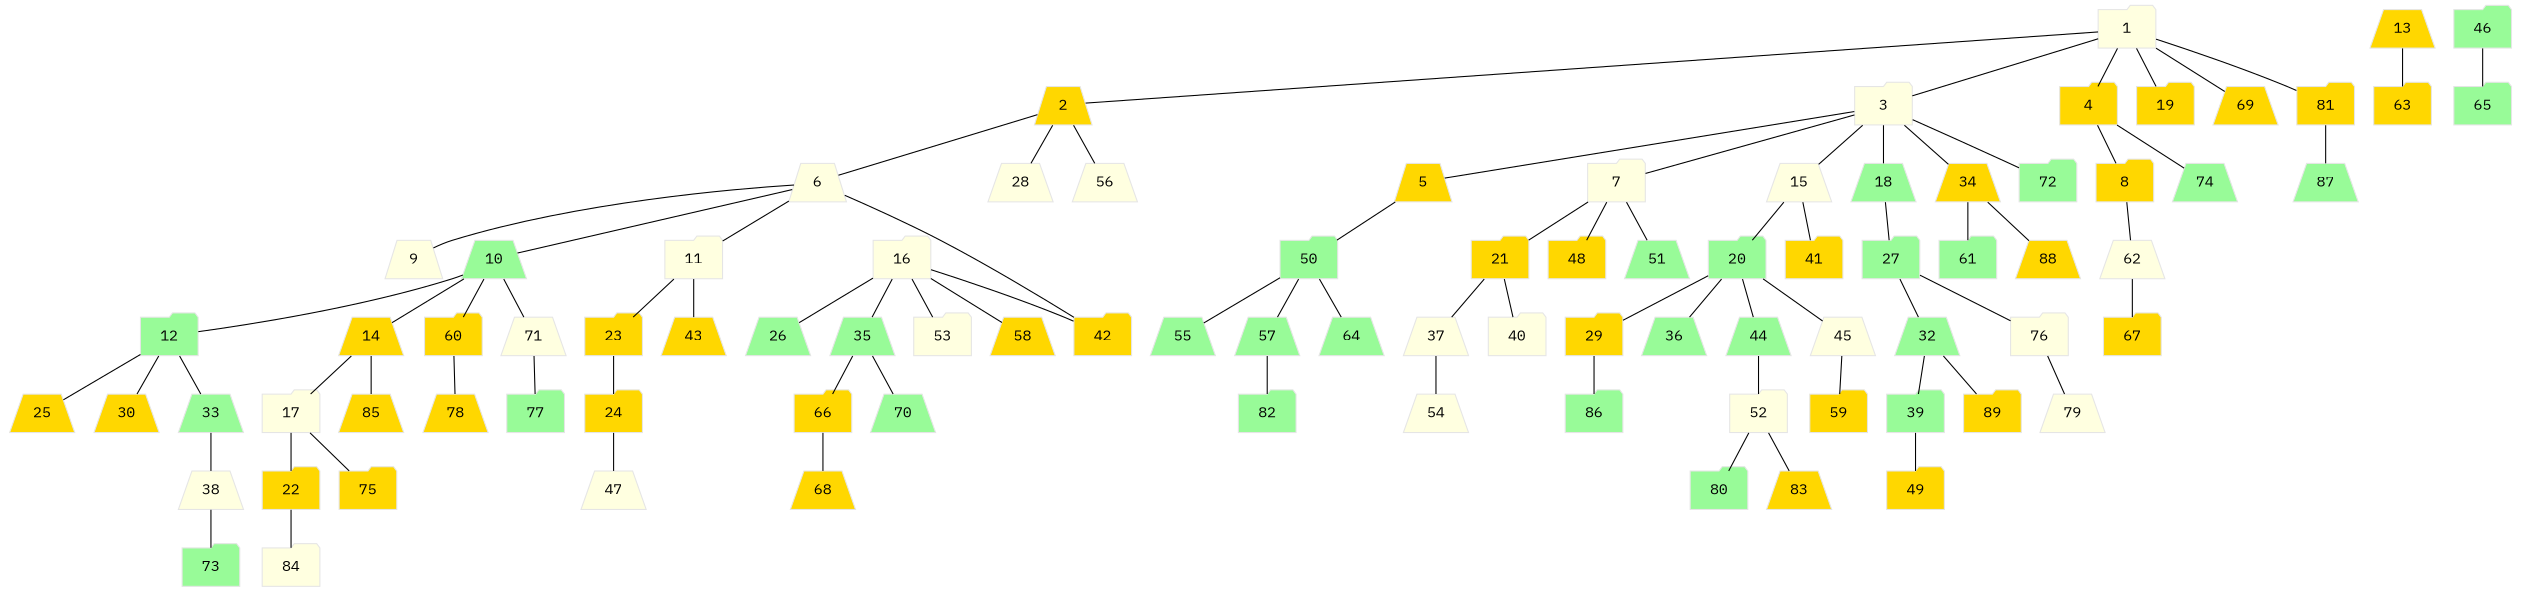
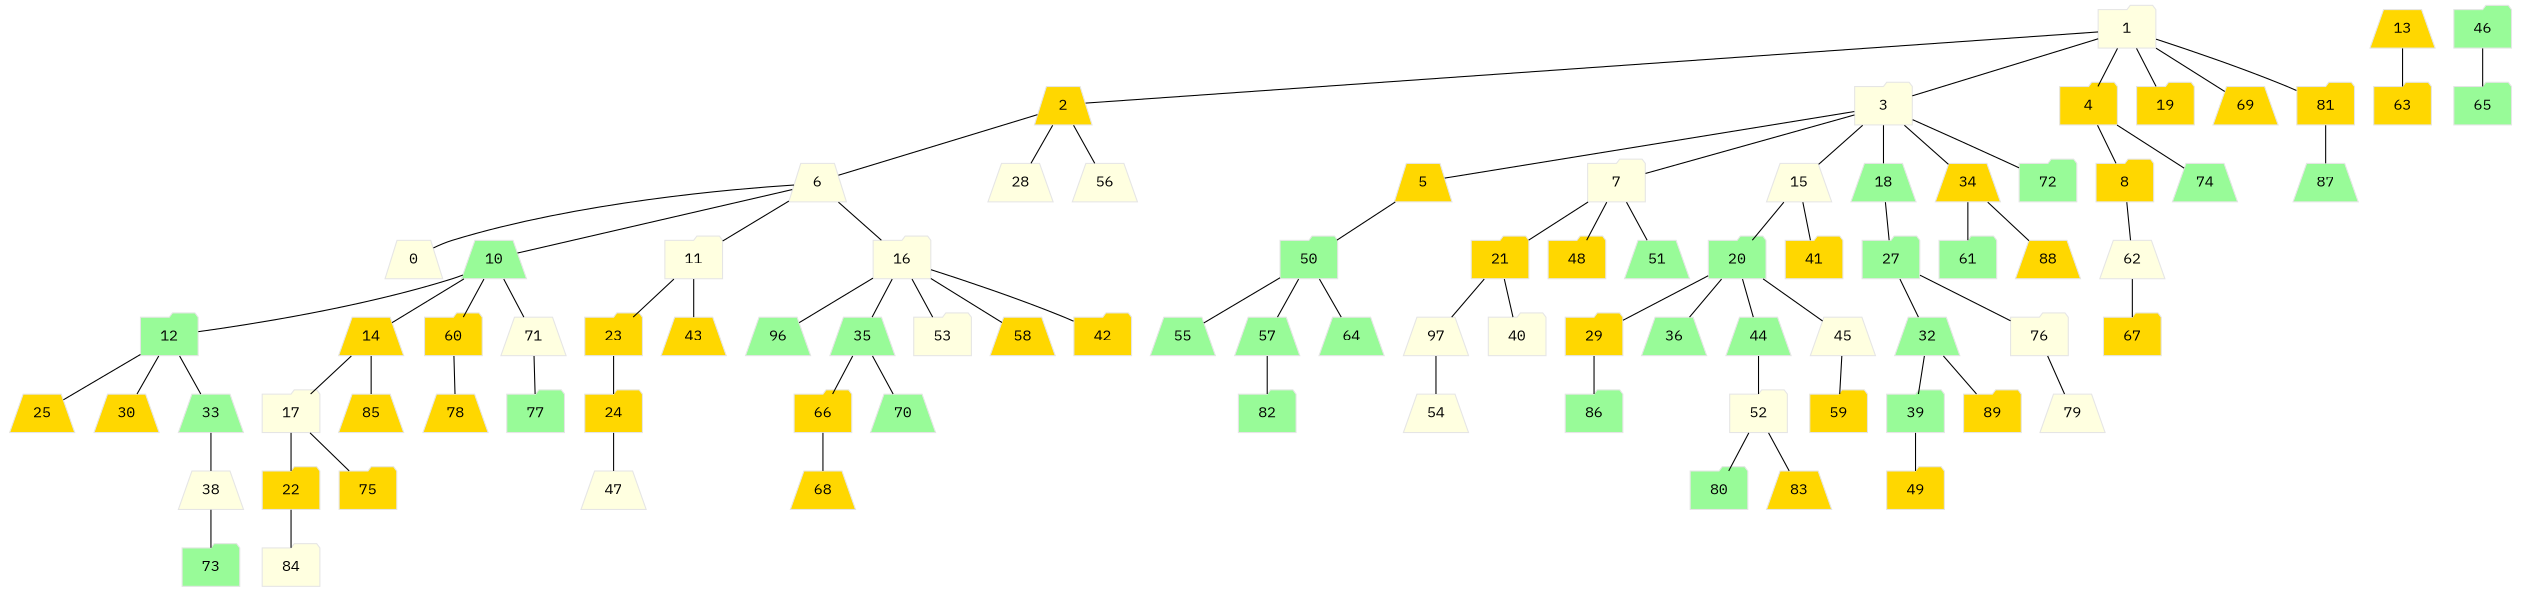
  graph {
    fontname="IBM Plex Mono"
    node [color=gray90 fillcolor=gold fontname="IBM Plex Mono" shape=folder style=filled]
    edge [fontname="IBM Plex Mono"]
    1 [fillcolor=lightyellow]
    2 [shape=trapezium]
    3 [fillcolor=lightyellow]
    4
    19
    69 [shape=trapezium]
    81
    6 [fillcolor=lightyellow shape=trapezium]
    28 [fillcolor=lightyellow shape=trapezium]
    56 [fillcolor=lightyellow shape=trapezium]
    5 [shape=trapezium]
    7 [fillcolor=lightyellow]
    15 [fillcolor=lightyellow shape=trapezium]
    18 [fillcolor=palegreen shape=trapezium]
    34 [shape=trapezium]
    72 [fillcolor=palegreen]
    8
    74 [fillcolor=palegreen shape=trapezium]
    87 [fillcolor=palegreen shape=trapezium]
-   9 [fillcolor=lightyellow shape=trapezium]
+   9 [fillcolor=lightyellow shape=trapezium label=0]
    10 [fillcolor=palegreen shape=trapezium]
    11 [fillcolor=lightyellow]
    16 [fillcolor=lightyellow]
    50 [fillcolor=palegreen]
    21
    48
    51 [fillcolor=palegreen shape=trapezium]
    20 [fillcolor=palegreen]
    41
    27 [fillcolor=palegreen]
    61 [fillcolor=palegreen]
    88 [shape=trapezium]
    62 [fillcolor=lightyellow shape=trapezium]
    55 [fillcolor=palegreen shape=trapezium]
    57 [fillcolor=palegreen shape=trapezium]
    64 [fillcolor=palegreen shape=trapezium]
    12 [fillcolor=palegreen]
    14 [shape=trapezium]
    60
    71 [fillcolor=lightyellow shape=trapezium]
    23
    43 [shape=trapezium]
-   26 [fillcolor=palegreen shape=trapezium]
+   26 [fillcolor=palegreen shape=trapezium label=96]
    35 [fillcolor=palegreen shape=trapezium]
    42
    53 [fillcolor=lightyellow]
    58 [shape=trapezium]
-   37 [fillcolor=lightyellow shape=trapezium]
+   37 [fillcolor=lightyellow shape=trapezium label=97]
    40 [fillcolor=lightyellow]
    67
    25 [shape=trapezium]
    30 [shape=trapezium]
    33 [fillcolor=palegreen shape=trapezium]
    13 [shape=trapezium]
    63
    17 [fillcolor=lightyellow]
    85 [shape=trapezium]
    78 [shape=trapezium]
    77 [fillcolor=palegreen]
    24
    38 [fillcolor=lightyellow shape=trapezium]
    22
    75
    29
    36 [fillcolor=palegreen shape=trapezium]
    44 [fillcolor=palegreen shape=trapezium]
    45 [fillcolor=lightyellow shape=trapezium]
    66
    70 [fillcolor=palegreen shape=trapezium]
    84 [fillcolor=lightyellow]
    32 [fillcolor=palegreen shape=trapezium]
    76 [fillcolor=lightyellow]
    86 [fillcolor=palegreen]
    52 [fillcolor=lightyellow]
    59
    54 [fillcolor=lightyellow shape=trapezium]
    47 [fillcolor=lightyellow shape=trapezium]
    39 [fillcolor=palegreen]
    89
    79 [fillcolor=lightyellow shape=trapezium]
    46 [fillcolor=palegreen]
    65 [fillcolor=palegreen]
    49
    73 [fillcolor=palegreen]
    68 [shape=trapezium]
    80 [fillcolor=palegreen]
    83 [shape=trapezium]
    82 [fillcolor=palegreen]
    1 -- 2
    1 -- 3
    1 -- 4
    1 -- 19
    1 -- 69
    1 -- 81
    2 -- 6
    2 -- 28
    2 -- 56
    3 -- 5
    3 -- 7
    3 -- 15
    3 -- 18
    3 -- 34
    3 -- 72
    4 -- 8
    4 -- 74
    81 -- 87
    6 -- 9
    6 -- 10
    6 -- 11
-   6 -- 42
+   6 -- 16
    5 -- 50
    7 -- 21
    7 -- 48
    7 -- 51
    15 -- 20
    15 -- 41
    18 -- 27
    34 -- 61
    34 -- 88
    8 -- 62
    10 -- 12
    10 -- 14
    10 -- 60
    10 -- 71
    11 -- 23
    11 -- 43
    16 -- 26
    16 -- 35
    16 -- 42
    16 -- 53
    16 -- 58
    50 -- 55
    50 -- 57
    50 -- 64
    21 -- 37
    21 -- 40
    20 -- 29
    20 -- 36
    20 -- 44
    20 -- 45
    27 -- 32
    27 -- 76
    62 -- 67
    57 -- 82
    12 -- 25
    12 -- 30
    12 -- 33
    14 -- 17
    14 -- 85
    60 -- 78
    71 -- 77
    23 -- 24
    35 -- 66
    35 -- 70
    37 -- 54
    33 -- 38
    13 -- 63
    17 -- 22
    17 -- 75
    24 -- 47
    38 -- 73
    22 -- 84
    29 -- 86
    44 -- 52
    45 -- 59
    66 -- 68
    32 -- 39
    32 -- 89
    76 -- 79
    52 -- 80
    52 -- 83
    39 -- 49
    46 -- 65
  }
